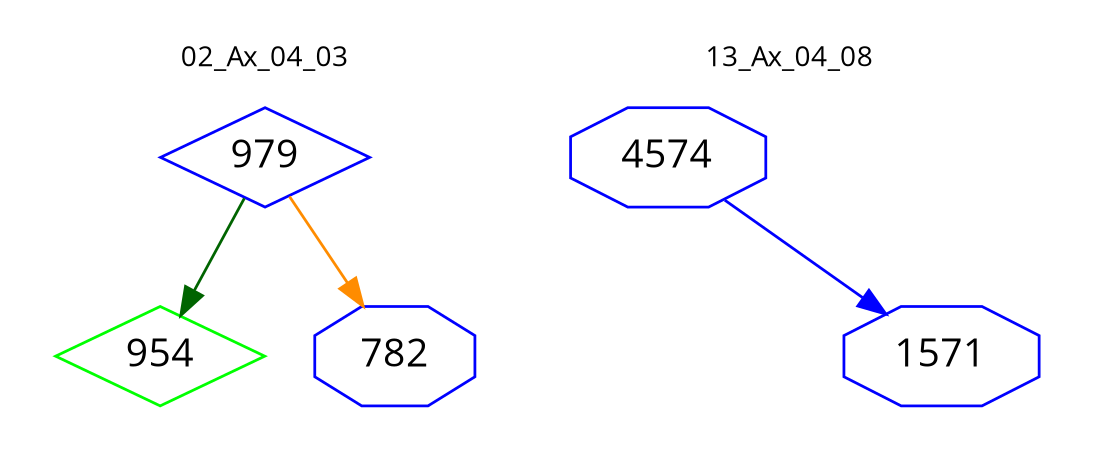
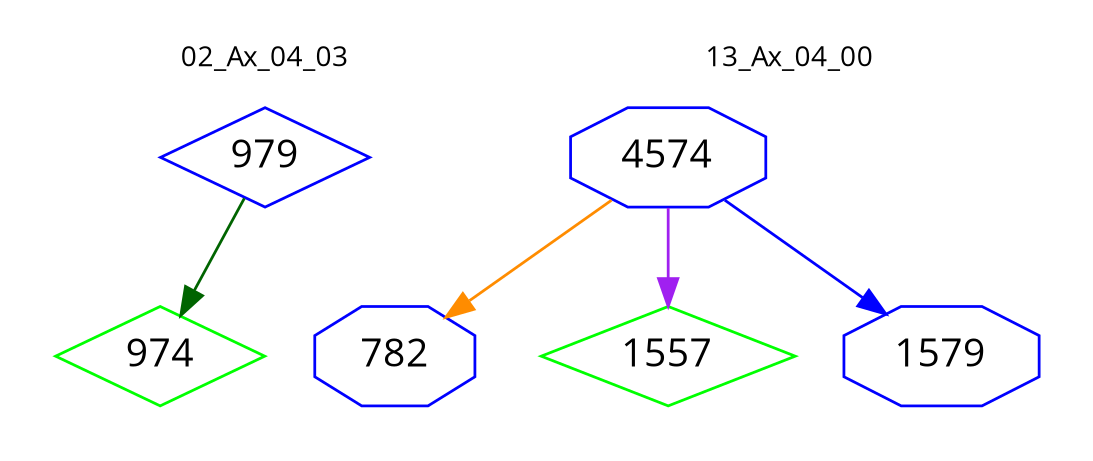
  digraph {
    fontname="Open Sans"
    node [color=blue fontname="Open Sans" shape=diamond]
    edge [fontname="Open Sans" style=solid]
    n1 [label=979]
-   n2 [color=green label=954]
+   n2 [color=green label=974]
    n3 [label=782 shape=octagon]
    n4 [label=4574 shape=octagon]
-   n6 [label=1571 shape=octagon]
+   n5 [color=green label=1557]
+   n6 [label=1579 shape=octagon]
    subgraph cluster_1 {
      color=white
      fontsize=10
      label="02_Ax_04_03"
      n1
      n2
      n3
    }
    subgraph cluster_2 {
      color=white
      fontsize=10
-     label="13_Ax_04_08"
+     label="13_Ax_04_00"
      n4
+     n5
      n6
    }
    n1 -> n2 [color=darkgreen]
-   n1 -> n3 [color=darkorange]
+   n4 -> n3 [color=darkorange]
+   n4 -> n5 [color=purple]
    n4 -> n6 [color=blue]
  }
